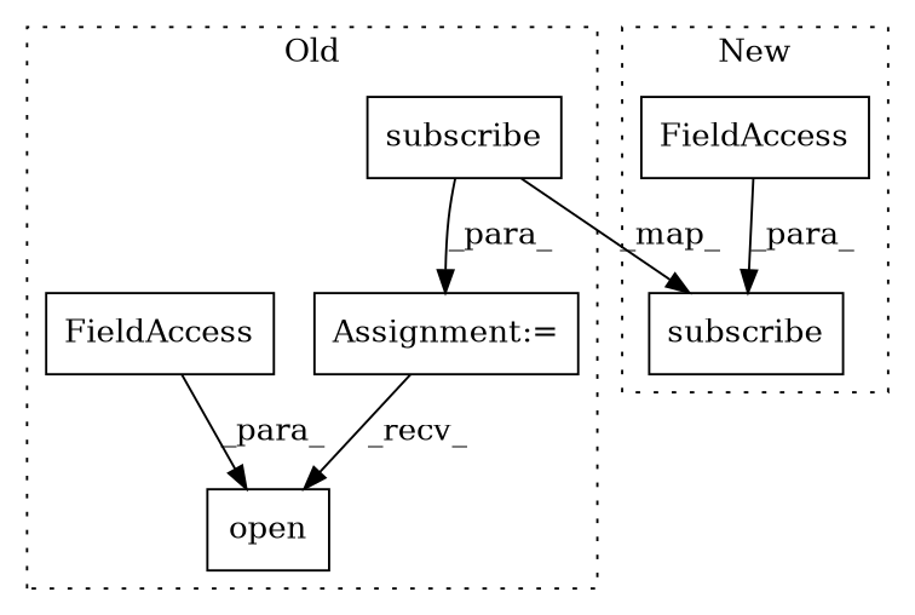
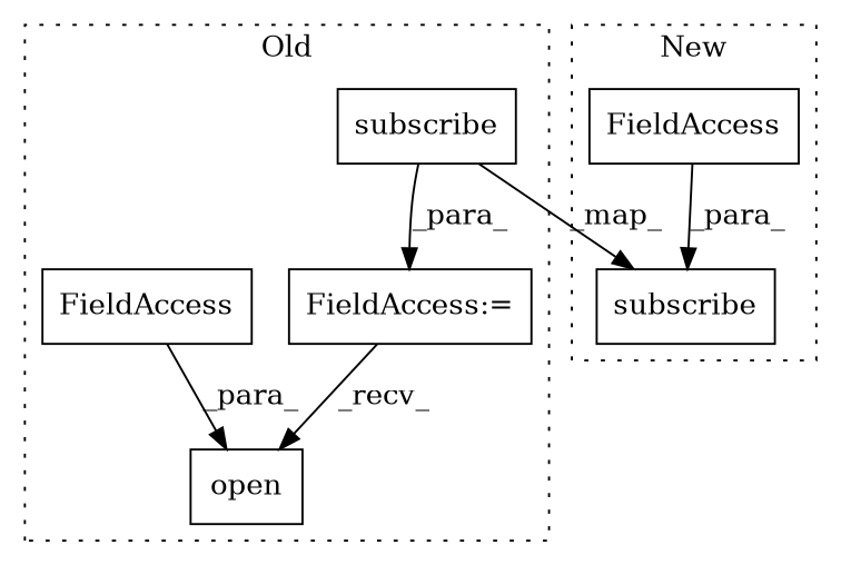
  digraph {
    node [a=32 l="10,1" shape=box]
    n1 [label=subscribe s="17985,18012"]
-   n2 [a=7 l=1 label="Assignment:=" s=17973]
+   n2 [a=7 l=1 label="FieldAccess:=" s=17973]
    n3 [l="5,1" label=open s="19014,19027"]
    n4 [a=22 l=8 label=FieldAccess s=19019]
    n5 [label=subscribe s="22145,22181"]
    n6 [a=22 l=8 label=FieldAccess s=22173]
    subgraph cluster_1 {
      label=Old
      style=dotted
      n1
      n2
      n3
      n4
    }
    subgraph cluster_2 {
      label=New
      style=dotted
      n5
      n6
    }
    n1 -> n2 [label=_para_]
    n1 -> n5 [label=_map_]
    n2 -> n3 [label=_recv_]
    n4 -> n3 [label=_para_]
    n6 -> n5 [label=_para_]
  }
